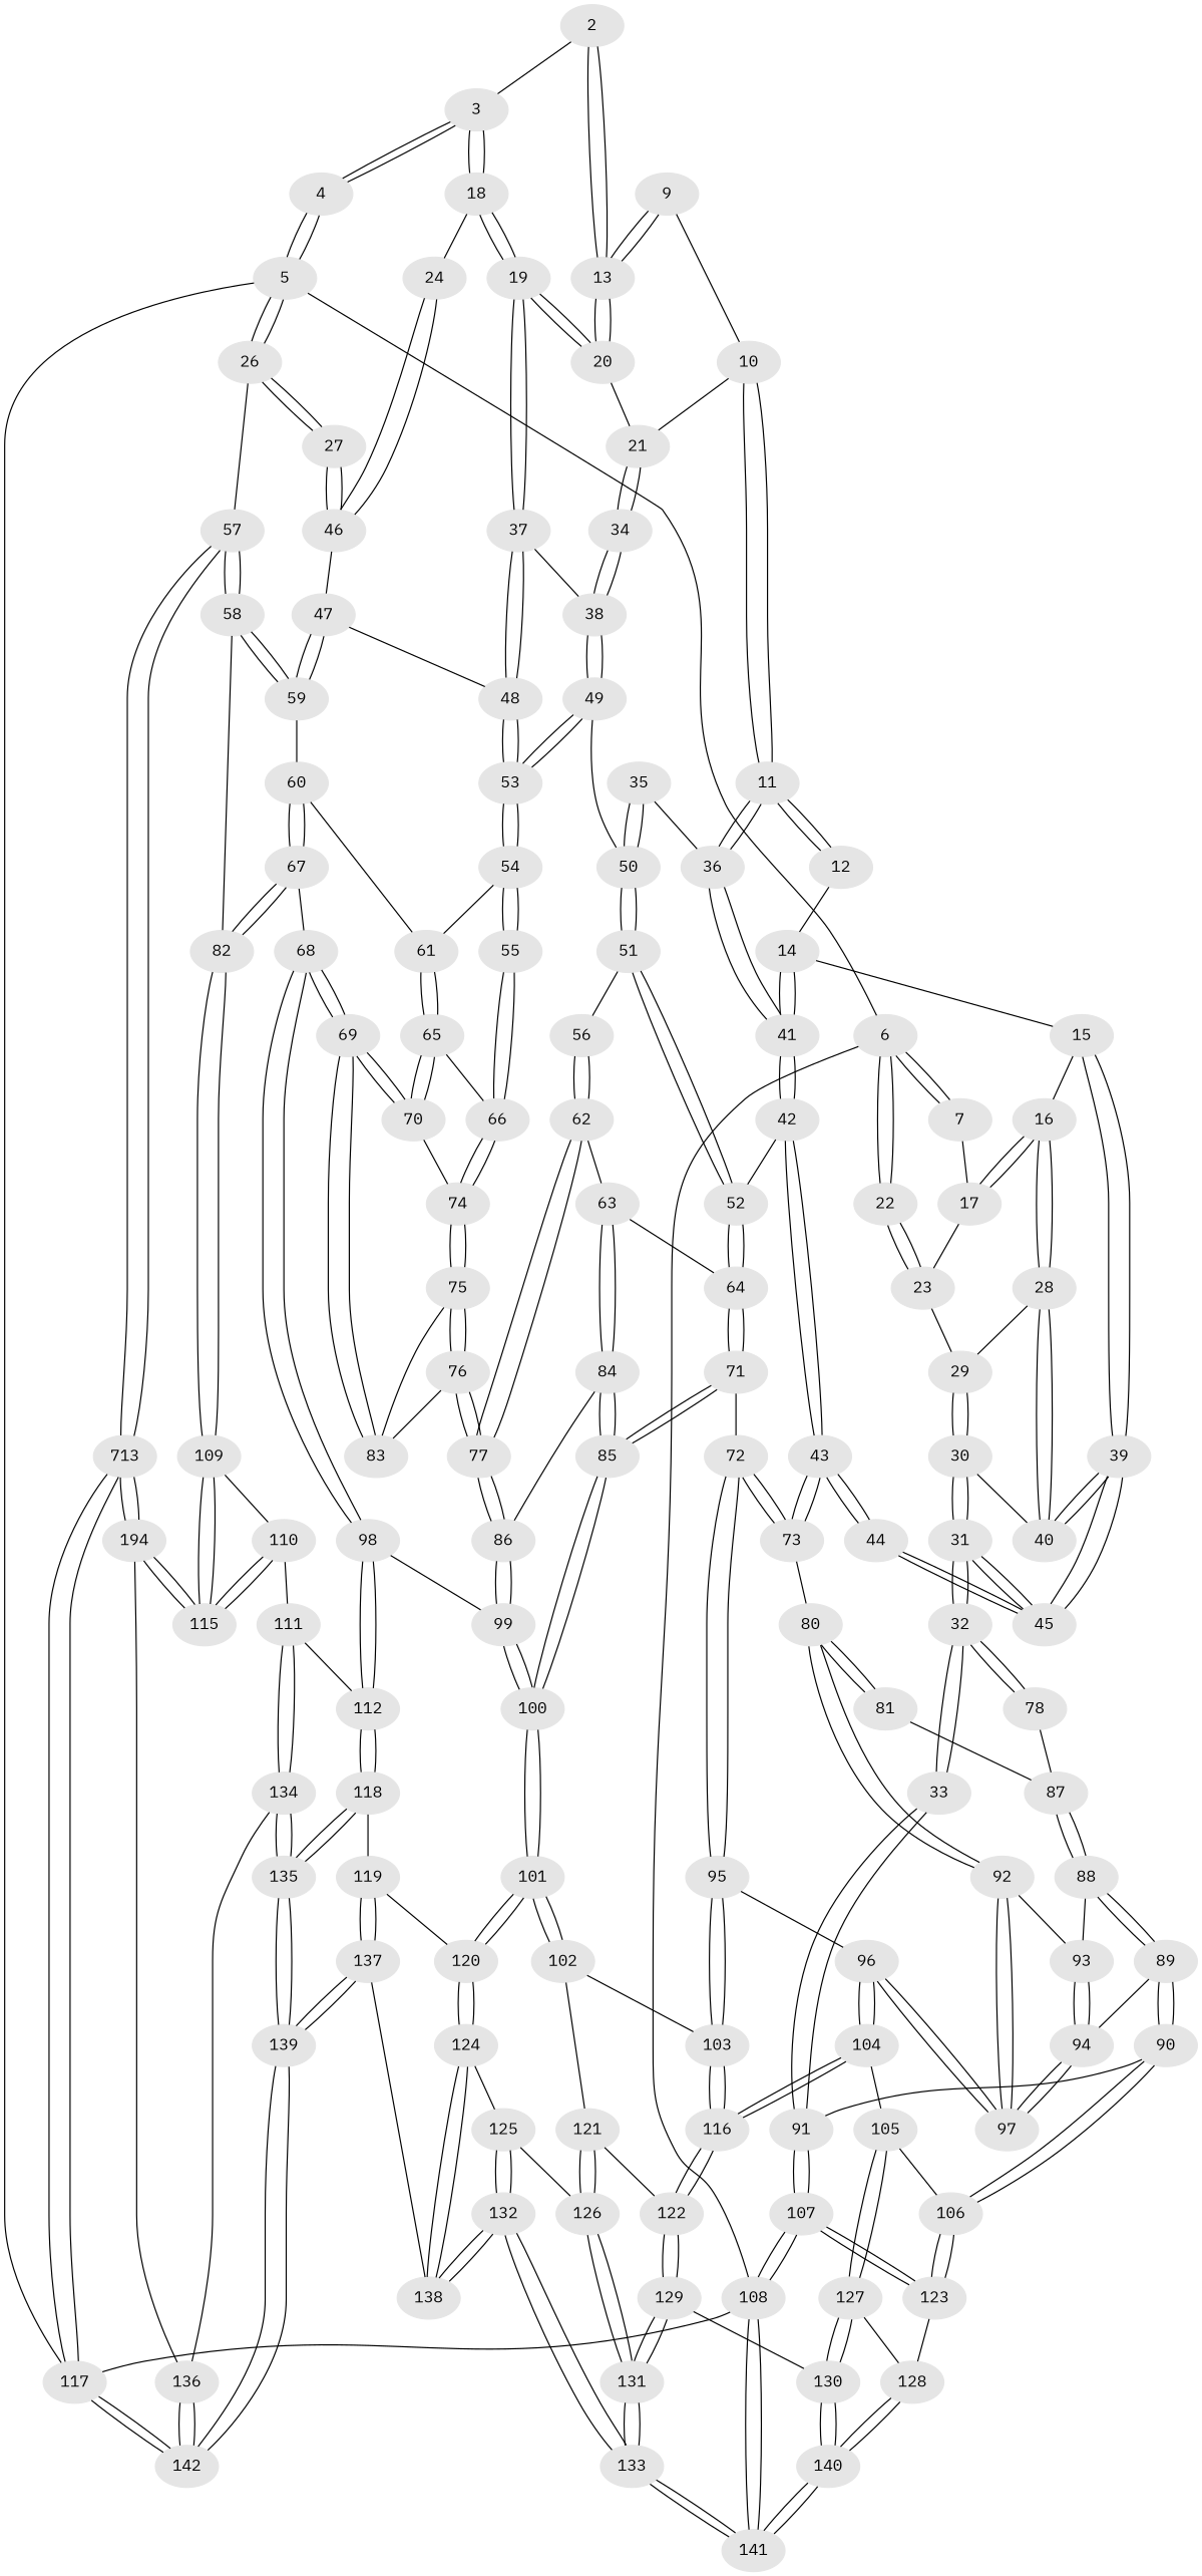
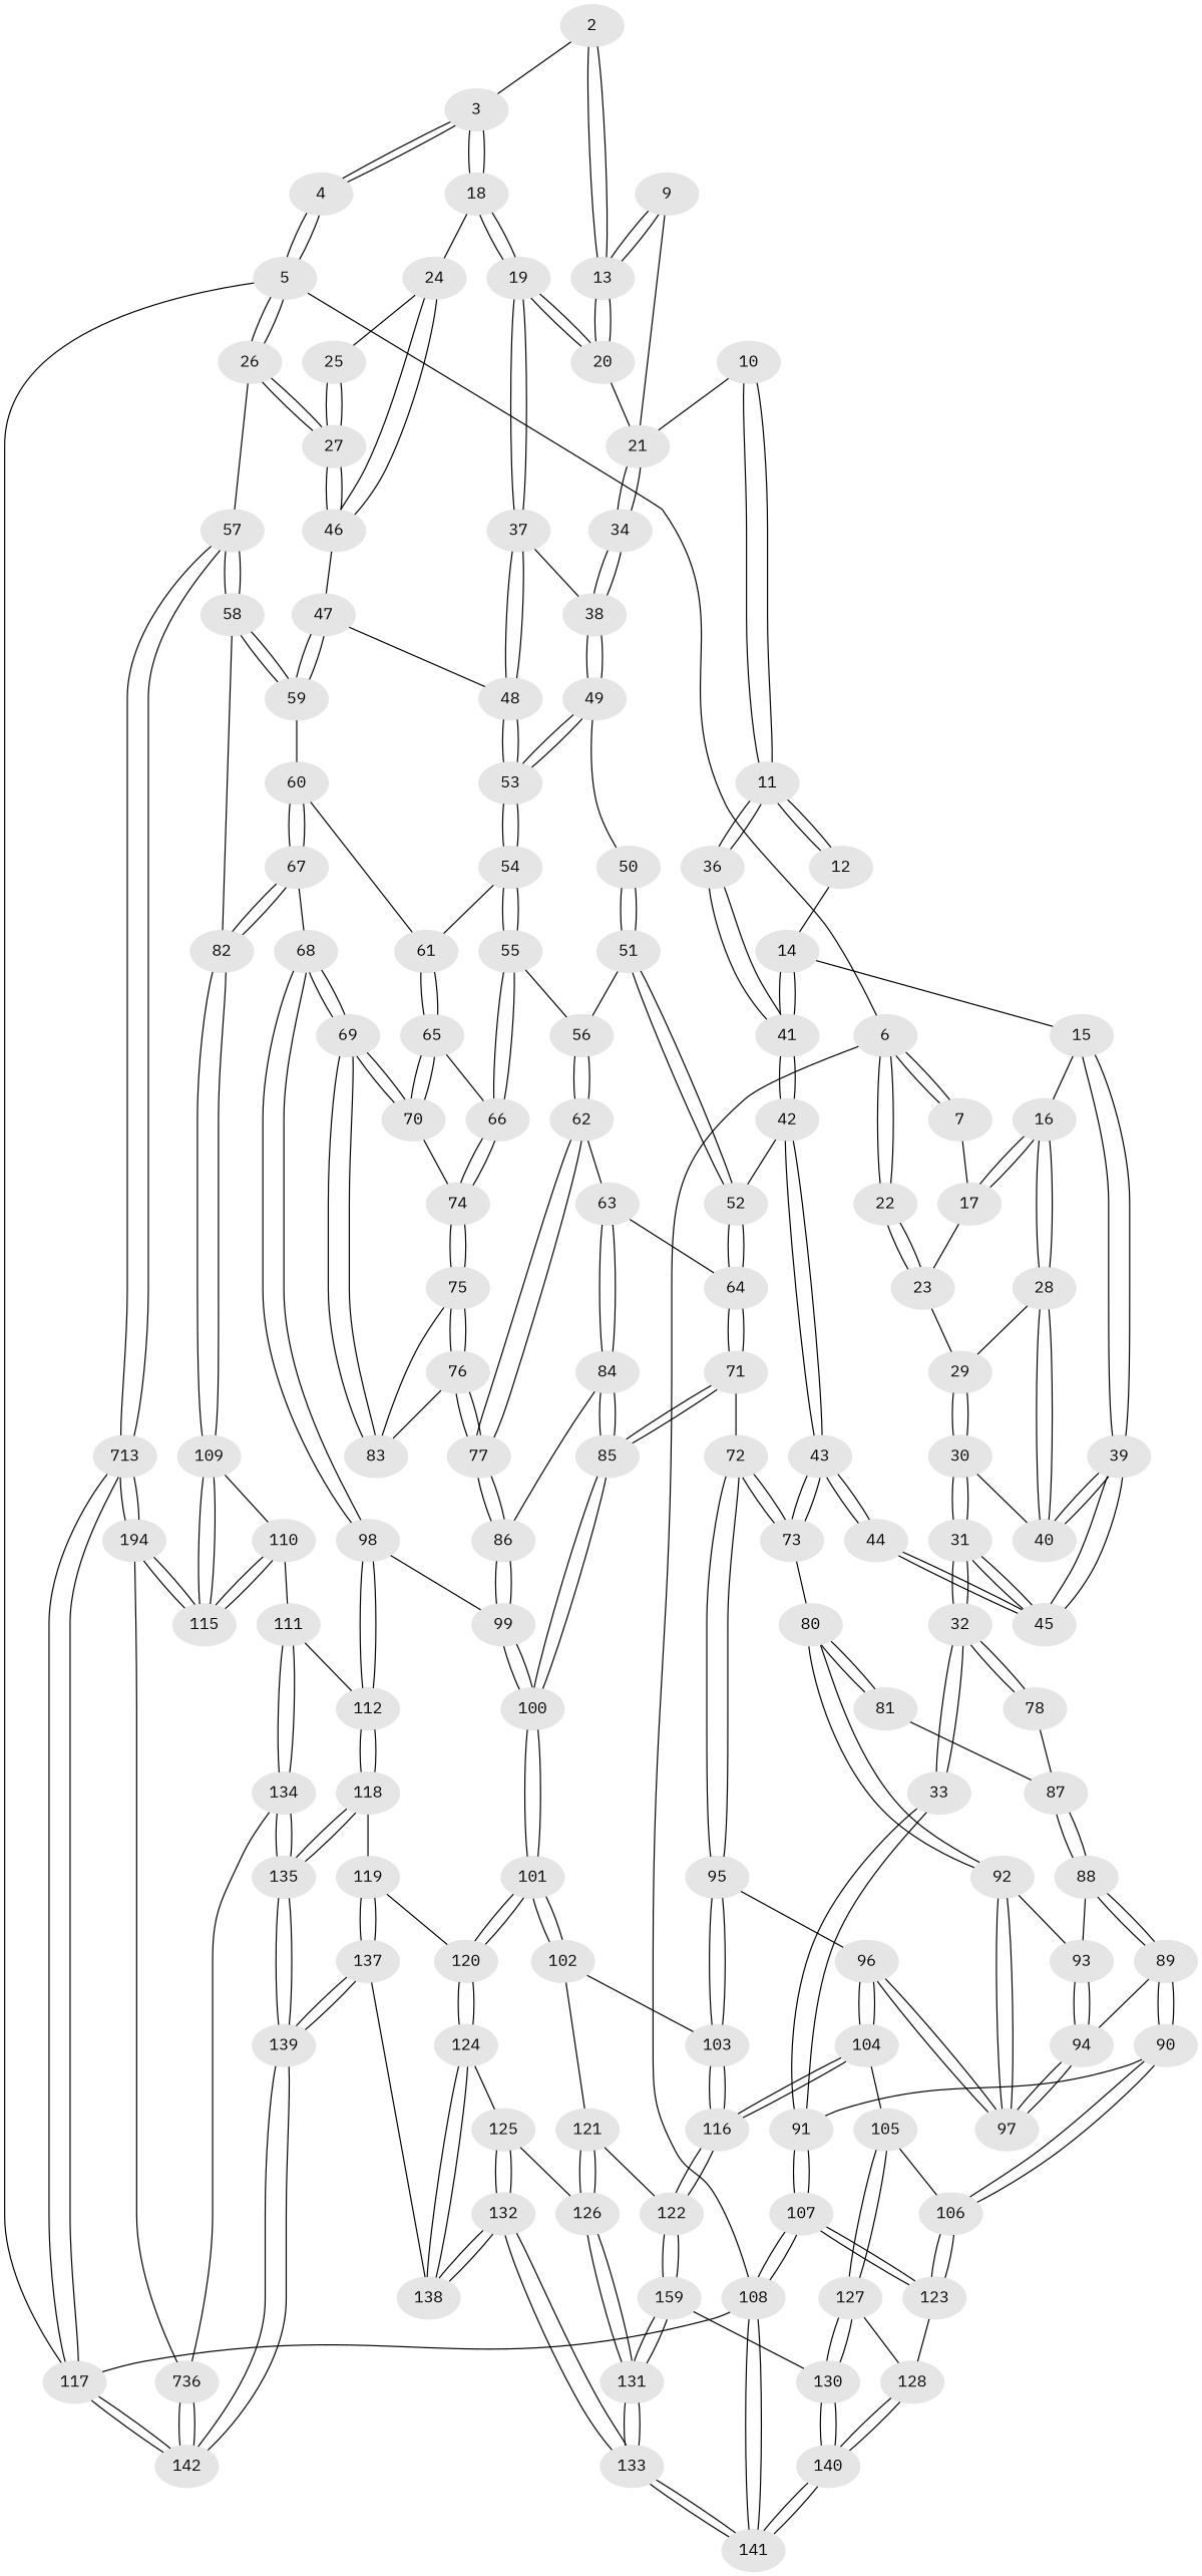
  graph {
    fontname="IBM Plex Mono"
    node [color=gray90 fontname="IBM Plex Mono" style=filled]
    edge [fontname="IBM Plex Mono"]
    2
    3
    13
    9
    10
    4
    18
    20
    5
    19
    24
    6
    26
    117
    7
    22
    108
    27
    57
    142
    17
    23
    141
    12
    14
    11
    21
    36
    34
    41
    15
    16
    39
    42
    28
    40
    45
    29
    37
+   25
    46
    38
    48
    33
    91
    30
    47
    58
    n49 [label=713]
    31
    32
    78
    87
    107
-   35
    50
    49
    51
    53
    43
    52
    44
    73
    64
    80
    59
    60
    54
    56
    62
    71
    55
    61
    66
    65
    74
    63
    77
    82
    n80 [label=194]
    109
    67
    68
    70
    84
    86
    85
    72
    75
    69
    98
    83
    99
    112
    95
    100
    96
    103
    81
    92
    76
    88
    93
    97
    110
    115
    101
    89
    90
    94
    106
    123
    104
    116
    105
    118
    102
    120
    121
    124
    122
    126
    127
    128
    130
    111
    134
-   136
+   136 [label=736]
    135
    119
-   129
+   129 [label=159]
    137
    139
    138
    125
    131
    140
    132
    133
    2 -- 3
    2 -- 13
    2 -- 13
    3 -- 4
    3 -- 4
    3 -- 18
    3 -- 18
    13 -- 20
    13 -- 20
    9 -- 13
    9 -- 13
-   9 -- 10
+   9 -- 21
    10 -- 11
    10 -- 11
    10 -- 21
    4 -- 5
    4 -- 5
    18 -- 19
    18 -- 19
    18 -- 24
    20 -- 21
    5 -- 6
    5 -- 26
    5 -- 26
    5 -- 117
    19 -- 20
    19 -- 20
    19 -- 37
    19 -- 37
+   24 -- 25
    24 -- 46
    24 -- 46
    6 -- 7
    6 -- 7
    6 -- 22
    6 -- 22
    6 -- 108
    26 -- 27
    26 -- 27
    26 -- 57
    117 -- 142
    117 -- 142
    7 -- 17
    22 -- 23
    22 -- 23
    108 -- 117
    108 -- 141
    108 -- 141
    27 -- 46
    27 -- 46
    57 -- 58
    57 -- 58
    57 -- n49
    57 -- n49
    17 -- 23
    23 -- 29
    12 -- 14
    14 -- 41
    14 -- 41
    14 -- 15
    11 -- 12
    11 -- 12
    11 -- 36
    11 -- 36
    21 -- 34
    21 -- 34
    36 -- 41
    36 -- 41
    34 -- 38
    34 -- 38
    41 -- 42
    41 -- 42
    15 -- 16
    15 -- 39
    15 -- 39
    16 -- 17
    16 -- 17
    16 -- 28
    16 -- 28
    39 -- 40
    39 -- 40
    39 -- 45
    39 -- 45
    42 -- 43
    42 -- 43
    42 -- 52
    28 -- 40
    28 -- 40
    28 -- 29
    29 -- 30
    29 -- 30
    37 -- 38
    37 -- 48
    37 -- 48
+   25 -- 27
+   25 -- 27
    46 -- 47
    38 -- 49
    38 -- 49
    48 -- 53
    48 -- 53
    33 -- 91
    33 -- 91
    91 -- 107
    91 -- 107
    30 -- 40
    30 -- 31
    30 -- 31
    47 -- 48
    47 -- 59
    47 -- 59
    58 -- 59
    58 -- 59
    58 -- 82
    n49 -- 117
    n49 -- 117
    n49 -- n80
    n49 -- n80
    31 -- 45
    31 -- 45
    31 -- 32
    31 -- 32
    32 -- 33
    32 -- 33
    32 -- 78
    32 -- 78
    78 -- 87
    87 -- 88
    87 -- 88
    107 -- 108
    107 -- 108
    107 -- 123
    107 -- 123
-   35 -- 36
-   35 -- 50
-   35 -- 50
    50 -- 51
    50 -- 51
    49 -- 50
    49 -- 53
    49 -- 53
    51 -- 52
    51 -- 52
    51 -- 56
    53 -- 54
    53 -- 54
    43 -- 44
    43 -- 44
    43 -- 73
    43 -- 73
    52 -- 64
    52 -- 64
    44 -- 45
    44 -- 45
    73 -- 80
    64 -- 71
    64 -- 71
    80 -- 81
    80 -- 81
    80 -- 92
    80 -- 92
    59 -- 60
    60 -- 61
    60 -- 67
    60 -- 67
    54 -- 55
    54 -- 55
    54 -- 61
    56 -- 62
    56 -- 62
    62 -- 63
    62 -- 77
    62 -- 77
    71 -- 85
    71 -- 85
    71 -- 72
+   55 -- 56
    55 -- 66
    55 -- 66
    61 -- 65
    61 -- 65
    66 -- 74
    66 -- 74
    65 -- 66
    65 -- 70
    65 -- 70
    74 -- 75
    74 -- 75
    63 -- 64
    63 -- 84
    63 -- 84
    77 -- 86
    77 -- 86
    82 -- 109
    82 -- 109
    n80 -- 115
    n80 -- 115
    n80 -- 136
    109 -- 110
    109 -- 115
    109 -- 115
    67 -- 82
    67 -- 82
    67 -- 68
    68 -- 69
    68 -- 69
    68 -- 98
    68 -- 98
    70 -- 74
    84 -- 86
    84 -- 85
    84 -- 85
    86 -- 99
    86 -- 99
    85 -- 100
    85 -- 100
    72 -- 73
    72 -- 73
    72 -- 95
    72 -- 95
    75 -- 83
    75 -- 76
    75 -- 76
    69 -- 70
    69 -- 70
    69 -- 83
    69 -- 83
    98 -- 99
    98 -- 112
    98 -- 112
    99 -- 100
    99 -- 100
    112 -- 118
    112 -- 118
    95 -- 96
    95 -- 103
    95 -- 103
    100 -- 101
    100 -- 101
    96 -- 97
    96 -- 97
    96 -- 104
    96 -- 104
    103 -- 116
    103 -- 116
    81 -- 87
    92 -- 93
    92 -- 97
    92 -- 97
    76 -- 77
    76 -- 77
    76 -- 83
    88 -- 93
    88 -- 89
    88 -- 89
    93 -- 94
    93 -- 94
    110 -- 115
    110 -- 115
    110 -- 111
    101 -- 102
    101 -- 102
    101 -- 120
    101 -- 120
    89 -- 90
    89 -- 90
    89 -- 94
    90 -- 91
    90 -- 106
    90 -- 106
    94 -- 97
    94 -- 97
    106 -- 123
    106 -- 123
    123 -- 128
    104 -- 116
    104 -- 116
    104 -- 105
    116 -- 122
    116 -- 122
    105 -- 106
    105 -- 127
    105 -- 127
    118 -- 135
    118 -- 135
    118 -- 119
    102 -- 103
    102 -- 121
    120 -- 124
    120 -- 124
    121 -- 122
    121 -- 126
    121 -- 126
    124 -- 138
    124 -- 138
    124 -- 125
    122 -- 129
    122 -- 129
    126 -- 131
    126 -- 131
    127 -- 128
    127 -- 130
    127 -- 130
    128 -- 140
    128 -- 140
    130 -- 140
    130 -- 140
    111 -- 112
    111 -- 134
    111 -- 134
    134 -- 136
    134 -- 135
    134 -- 135
    136 -- 142
    136 -- 142
    135 -- 139
    135 -- 139
    119 -- 120
    119 -- 137
    119 -- 137
    129 -- 130
    129 -- 131
    129 -- 131
    137 -- 139
    137 -- 139
    137 -- 138
    139 -- 142
    139 -- 142
    125 -- 126
    125 -- 132
    125 -- 132
    131 -- 133
    131 -- 133
    140 -- 141
    140 -- 141
    132 -- 138
    132 -- 138
    132 -- 133
    132 -- 133
    133 -- 141
    133 -- 141
  }
